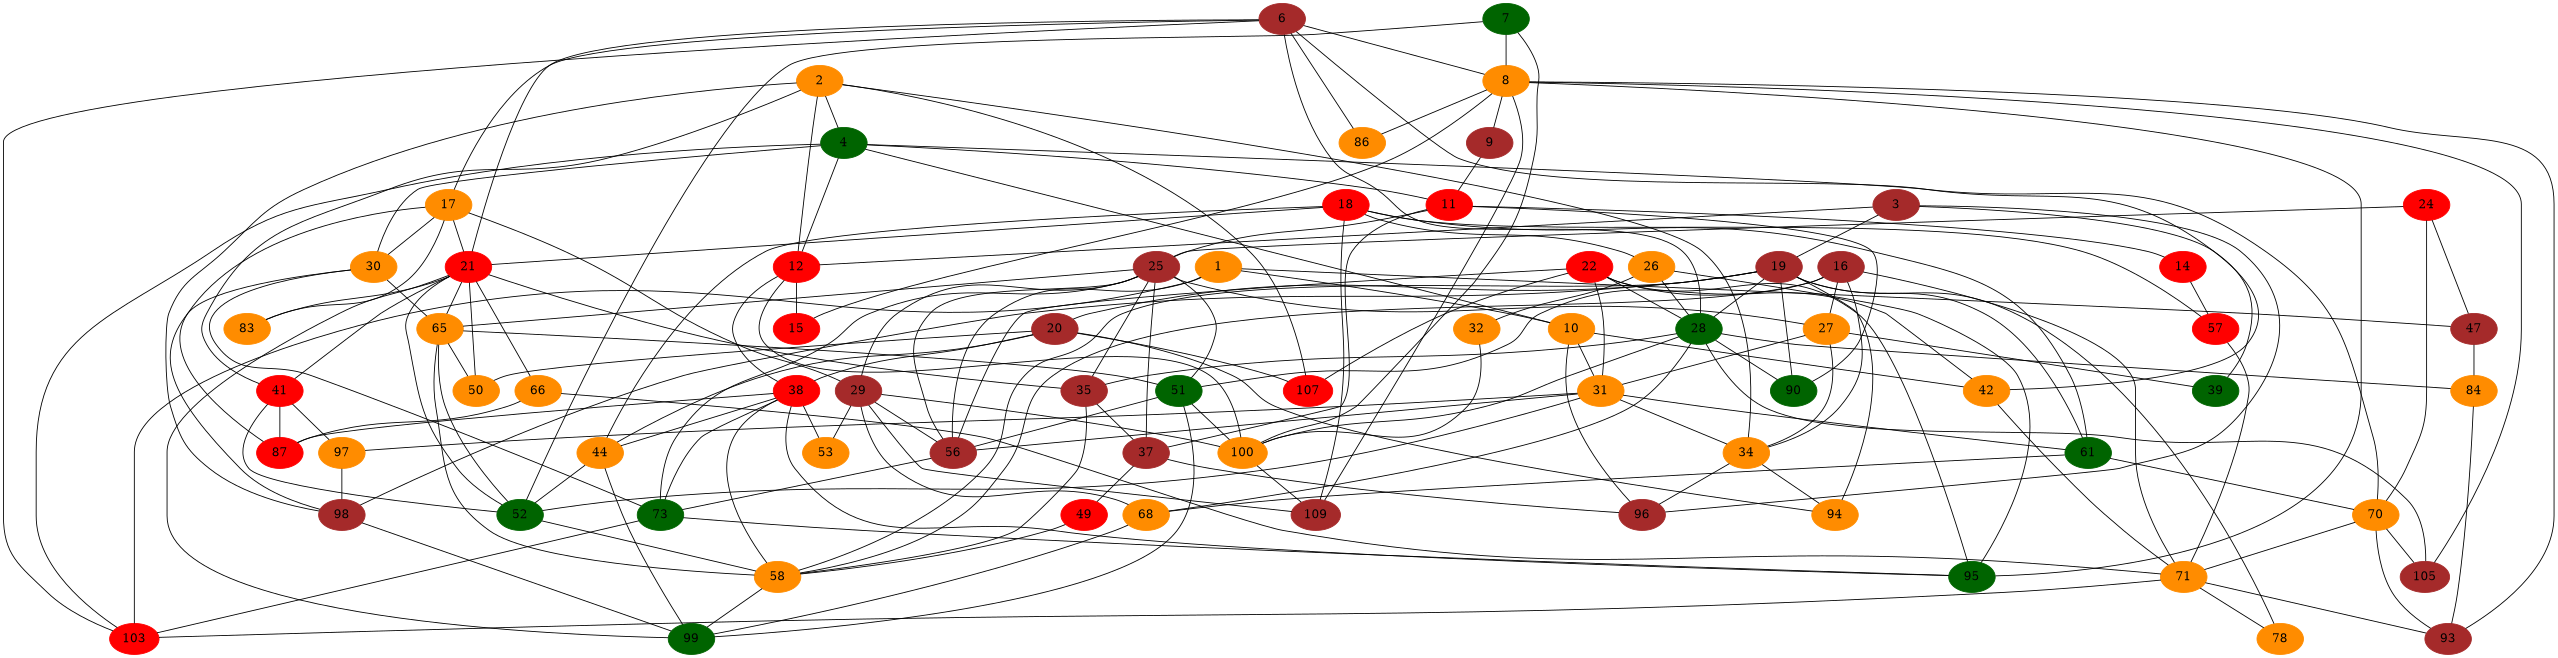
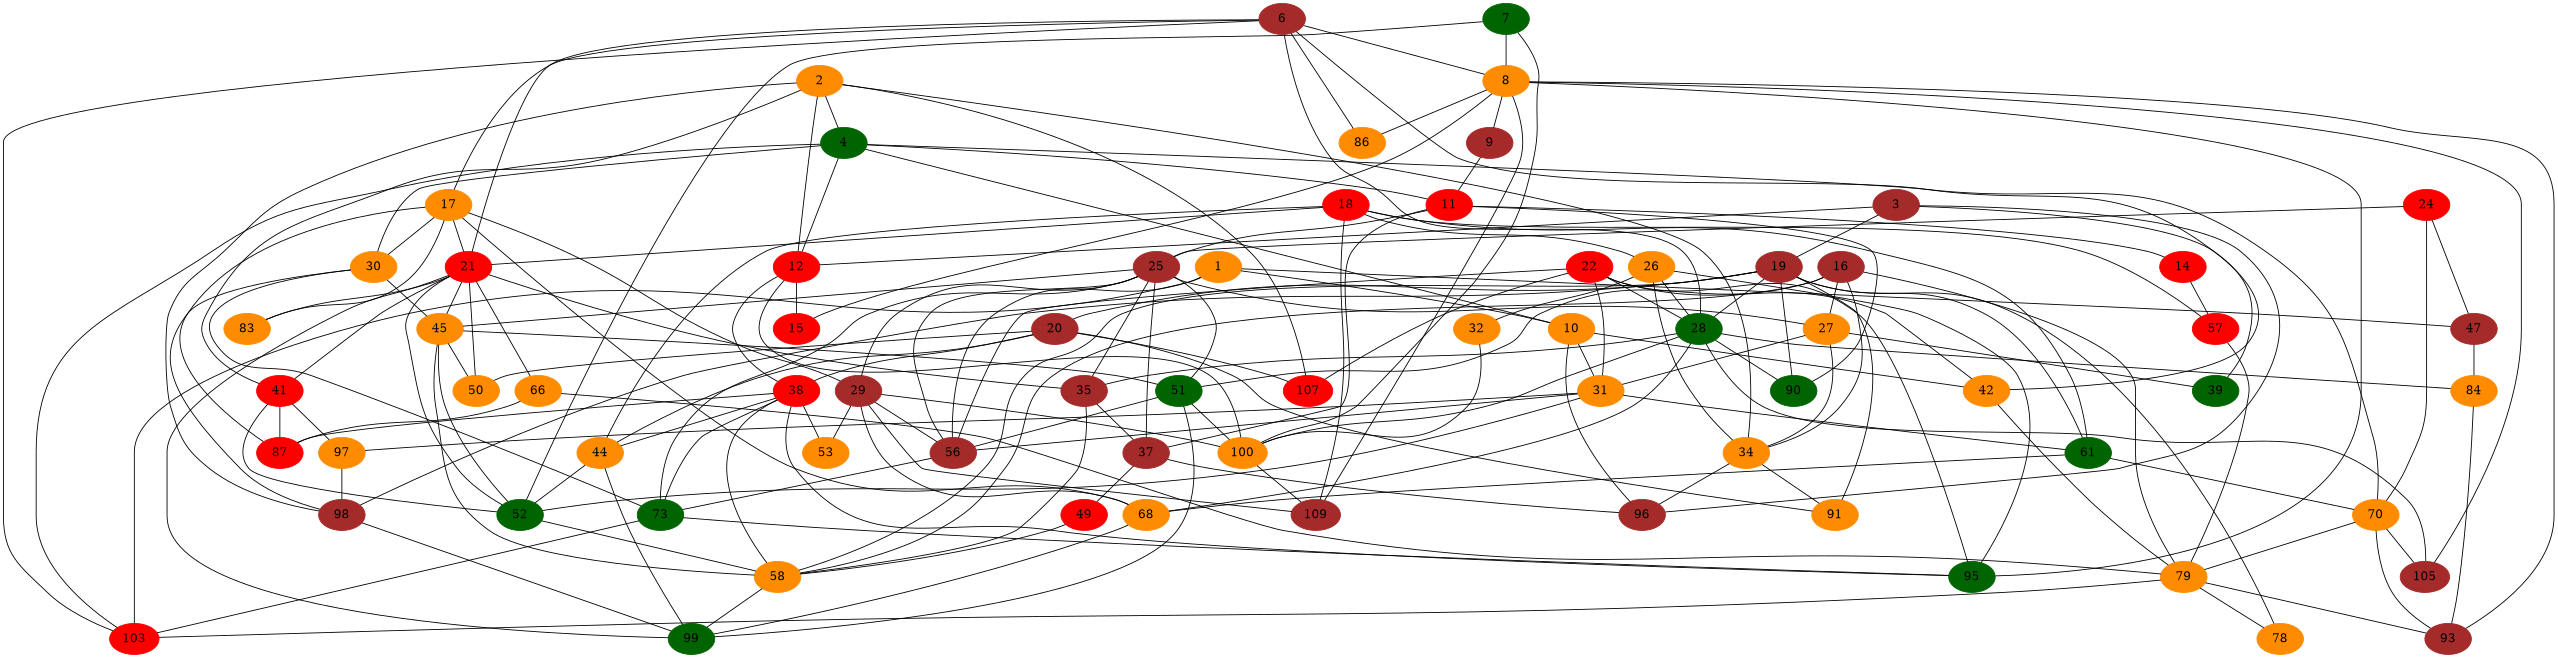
  graph {
    node [color=darkorange style=filled]
    1 [super="+111"]
    10 [super="+67"]
    47 [color=brown]
    56 [color=brown super="+72"]
    103 [color=red]
    96 [color=brown]
    42 [super="+69"]
    31 [super="+112"]
    84
    73 [color=darkgreen super="+74"]
    2 [super="+77"]
    4 [color=darkgreen]
    12 [color=red super="+23"]
    34 [super="+92"]
    41 [color=red super="+85"]
    98 [color=brown super="+102"]
    107 [color=red]
    11 [color=red super="+65"]
    30 [super="+91"]
    70 [super="+106"]
    100 [super="+101"]
    15 [color=red]
    38 [color=red super="+80"]
-   94
+   94 [label=91]
    52 [color=darkgreen super="+89"]
    87 [color=red super="+88"]
    97
    99 [color=darkgreen super="+110"]
    3 [color=brown]
    19 [color=brown super="+62"]
    39 [color=darkgreen]
    28 [color=darkgreen super="+33"]
    90 [color=darkgreen]
    58 [super="+81"]
    61 [color=darkgreen]
    20 [color=brown super="+46"]
    78
    14 [color=red]
    25 [color=brown super="+60"]
    37 [color=brown super="+59"]
-   45 [super="+82" label=65]
+   45 [super="+82"]
    93 [color=brown]
    105 [color=brown]
-   71 [super="+79"]
+   71 [super="+79" label=79]
    8 [super="+75"]
    86
    9 [color=brown]
    95 [color=darkgreen]
    109 [color=brown]
    27 [super="+43"]
    6 [color=brown super="+13"]
    17 [super="+40"]
    21 [color=red super="+104"]
    29 [color=brown super="+36"]
    68
    83
    50
    35 [color=brown super="+55"]
    66
    7 [color=darkgreen]
    57 [color=red]
    51 [color=darkgreen super="+54"]
    49 [color=red]
    44 [super="+63"]
    53
    16 [color=brown super="+108"]
    18 [color=red super="+48"]
    26 [super="+76"]
    32
    22 [color=red super="+64"]
    24 [color=red]
    1 -- 10
    1 -- 47
    1 -- 56
    1 -- 103
    10 -- 96
    10 -- 42
    10 -- 31
    47 -- 84
    56 -- 73
    42 -- 71
    31 -- 56
    31 -- 52
    31 -- 97
    31 -- 61
    84 -- 93
    73 -- 103
    73 -- 95
    2 -- 4
    2 -- 12
    2 -- 34
    2 -- 41
    2 -- 98
    2 -- 107
    4 -- 10
    4 -- 103
    4 -- 12
    4 -- 11
    4 -- 30
    4 -- 70
    12 -- 100
    12 -- 15
    12 -- 38
    34 -- 96
    34 -- 94
    41 -- 52
    41 -- 87
    41 -- 97
    98 -- 99
    11 -- 90
    11 -- 14
    11 -- 25
    11 -- 37
    30 -- 73
    30 -- 98
    30 -- 45
    70 -- 93
    70 -- 105
    70 -- 71
    100 -- 109
    38 -- 73
    38 -- 87
    38 -- 58
    38 -- 95
    38 -- 44
    38 -- 53
    52 -- 58
    97 -- 98
    3 -- 96
    3 -- 12
    3 -- 19
    3 -- 39
    19 -- 98
    19 -- 94 [weight=2]
    19 -- 28
    19 -- 90
    19 -- 58
    19 -- 61
    19 -- 20
    19 -- 78
    28 -- 84
    28 -- 100
    28 -- 90
    28 -- 105
    28 -- 68
    28 -- 35
    58 -- 99
    61 -- 70
    61 -- 68
    20 -- 107
    20 -- 38
    20 -- 94
    20 -- 50
    20 -- 44
    14 -- 57
    25 -- 56
    25 -- 73
    25 -- 37
    25 -- 45
    25 -- 27
    25 -- 29
    25 -- 35
    25 -- 51
    37 -- 96
    37 -- 49
    45 -- 52
    45 -- 58
    45 -- 50
    45 -- 51
    71 -- 103
    71 -- 78
    71 -- 93
    8 -- 15
    8 -- 93
    8 -- 105
    8 -- 86
    8 -- 9
    8 -- 95
    8 -- 109
    9 -- 11
    27 -- 31
    27 -- 34
    27 -- 39
    6 -- 103
    6 -- 42
    6 -- 28
    6 -- 8
    6 -- 86
    6 -- 17
    6 -- 21
    17 -- 30
    17 -- 87
    17 -- 21
    17 -- 29
+   17 -- 68
    17 -- 83
    21 -- 41
    21 -- 52
    21 -- 99
    21 -- 45
    21 -- 83
    21 -- 50
    21 -- 35
    21 -- 66
    29 -- 56
    29 -- 100
    29 -- 109
    29 -- 68
    29 -- 53
    68 -- 99
    35 -- 58
    35 -- 37
    66 -- 87
    66 -- 71
    7 -- 100
    7 -- 52
    7 -- 8
    57 -- 71
    51 -- 56
    51 -- 100
    51 -- 99
    49 -- 58
    44 -- 52
    44 -- 99
    16 -- 34
    16 -- 58
    16 -- 71
    16 -- 27
    16 -- 51
    18 -- 61
    18 -- 109
    18 -- 21
    18 -- 57
    18 -- 44
    18 -- 26
-   31 -- 34
+   26 -- 34
    26 -- 28
    26 -- 95
    26 -- 32
    32 -- 100
    22 -- 56
    22 -- 42
    22 -- 31
    22 -- 107
    22 -- 28 [weight=2]
    22 -- 95
    24 -- 47
    24 -- 70
    24 -- 25
  }
